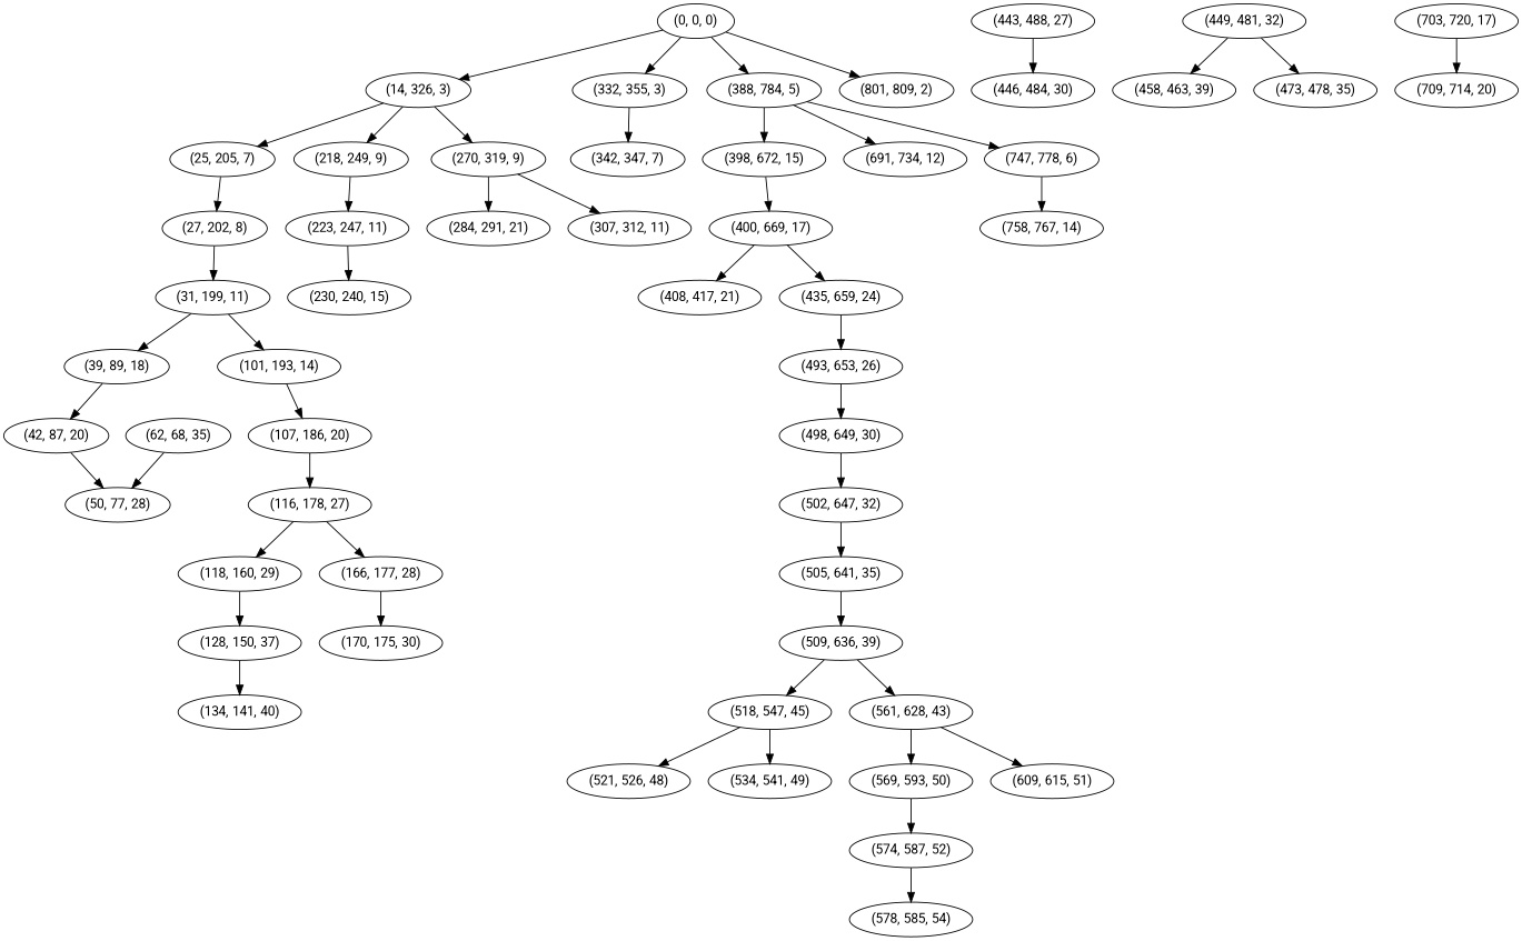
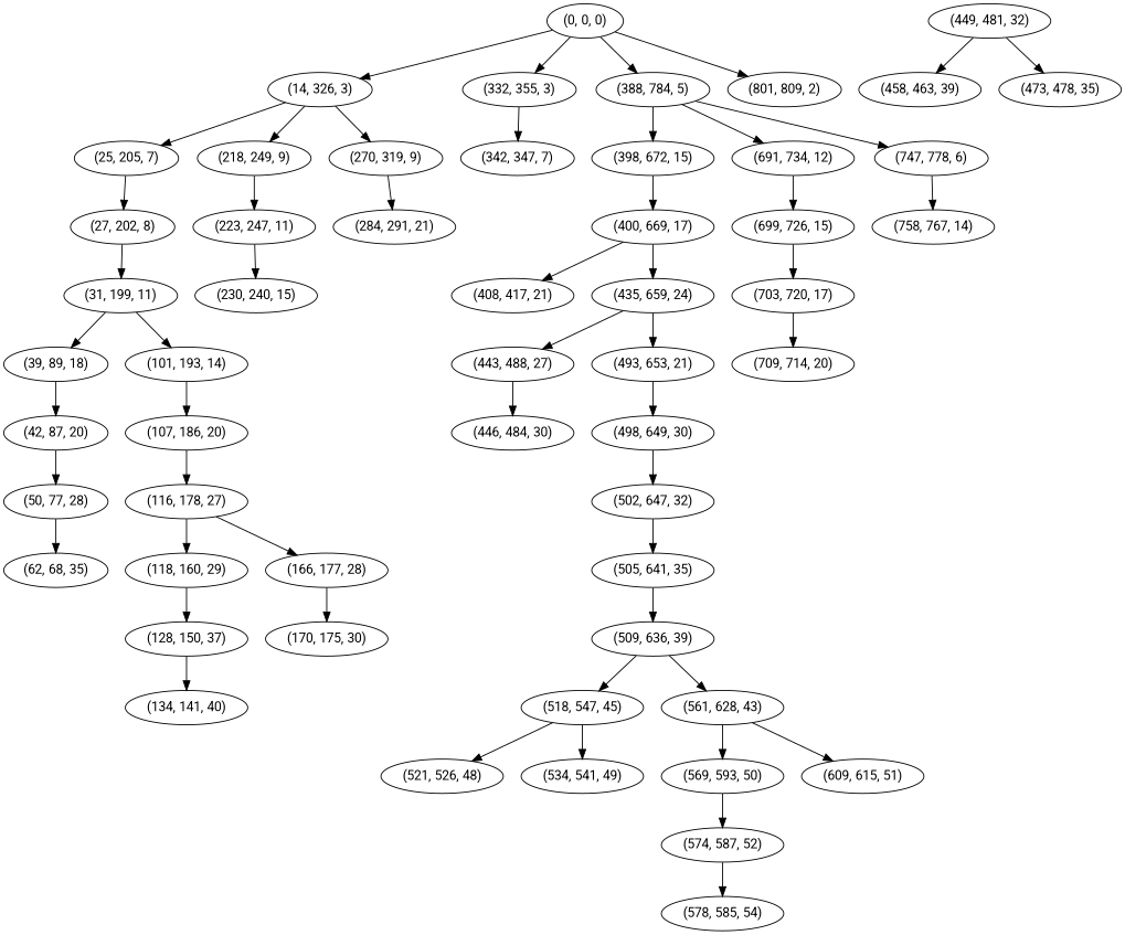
  digraph {
    fontname=Roboto
    node [fontname=Roboto]
    edge [fontname=Roboto]
    "(0, 0, 0)"
    "(14, 326, 3)"
    "(332, 355, 3)"
    "(388, 784, 5)"
    "(801, 809, 2)"
    "(25, 205, 7)"
    "(218, 249, 9)"
    "(270, 319, 9)"
    "(342, 347, 7)"
    "(398, 672, 15)"
    "(691, 734, 12)"
    "(747, 778, 6)"
    "(27, 202, 8)"
    "(223, 247, 11)"
    "(284, 291, 21)"
-   "(307, 312, 11)"
    "(31, 199, 11)"
    "(39, 89, 18)"
    "(101, 193, 14)"
    "(42, 87, 20)"
    "(107, 186, 20)"
    "(50, 77, 28)"
    "(62, 68, 35)"
    "(116, 178, 27)"
    "(118, 160, 29)"
    "(166, 177, 28)"
    "(128, 150, 37)"
    "(170, 175, 30)"
    "(134, 141, 40)"
    "(230, 240, 15)"
    "(400, 669, 17)"
+   "(699, 726, 15)"
    "(758, 767, 14)"
    "(408, 417, 21)"
    "(435, 659, 24)"
    "(443, 488, 27)"
-   "(493, 653, 26)"
+   "(493, 653, 26)" [label="(493, 653, 21)"]
    "(446, 484, 30)"
    "(498, 649, 30)"
    "(449, 481, 32)"
    "(458, 463, 39)"
    "(473, 478, 35)"
    "(502, 647, 32)"
    "(505, 641, 35)"
    "(509, 636, 39)"
    "(518, 547, 45)"
    "(561, 628, 43)"
    "(521, 526, 48)"
    "(534, 541, 49)"
    "(569, 593, 50)"
    "(609, 615, 51)"
    "(574, 587, 52)"
    "(578, 585, 54)"
    "(703, 720, 17)"
    "(709, 714, 20)"
    "(0, 0, 0)" -> "(14, 326, 3)"
    "(0, 0, 0)" -> "(332, 355, 3)"
    "(0, 0, 0)" -> "(388, 784, 5)"
    "(0, 0, 0)" -> "(801, 809, 2)"
    "(14, 326, 3)" -> "(25, 205, 7)"
    "(14, 326, 3)" -> "(218, 249, 9)"
    "(14, 326, 3)" -> "(270, 319, 9)"
    "(332, 355, 3)" -> "(342, 347, 7)"
    "(388, 784, 5)" -> "(398, 672, 15)"
    "(388, 784, 5)" -> "(691, 734, 12)"
    "(388, 784, 5)" -> "(747, 778, 6)"
    "(25, 205, 7)" -> "(27, 202, 8)"
    "(218, 249, 9)" -> "(223, 247, 11)"
    "(270, 319, 9)" -> "(284, 291, 21)"
-   "(270, 319, 9)" -> "(307, 312, 11)"
    "(398, 672, 15)" -> "(400, 669, 17)"
+   "(691, 734, 12)" -> "(699, 726, 15)"
    "(747, 778, 6)" -> "(758, 767, 14)"
    "(27, 202, 8)" -> "(31, 199, 11)"
    "(223, 247, 11)" -> "(230, 240, 15)"
    "(31, 199, 11)" -> "(39, 89, 18)"
    "(31, 199, 11)" -> "(101, 193, 14)"
    "(39, 89, 18)" -> "(42, 87, 20)"
    "(101, 193, 14)" -> "(107, 186, 20)"
    "(42, 87, 20)" -> "(50, 77, 28)"
    "(107, 186, 20)" -> "(116, 178, 27)"
-   "(62, 68, 35)" -> "(50, 77, 28)"
+   "(50, 77, 28)" -> "(62, 68, 35)"
    "(116, 178, 27)" -> "(118, 160, 29)"
    "(116, 178, 27)" -> "(166, 177, 28)"
    "(118, 160, 29)" -> "(128, 150, 37)"
    "(166, 177, 28)" -> "(170, 175, 30)"
    "(128, 150, 37)" -> "(134, 141, 40)"
    "(400, 669, 17)" -> "(408, 417, 21)"
    "(400, 669, 17)" -> "(435, 659, 24)"
+   "(699, 726, 15)" -> "(703, 720, 17)"
+   "(435, 659, 24)" -> "(443, 488, 27)"
    "(435, 659, 24)" -> "(493, 653, 26)"
    "(443, 488, 27)" -> "(446, 484, 30)"
    "(493, 653, 26)" -> "(498, 649, 30)"
    "(498, 649, 30)" -> "(502, 647, 32)"
    "(449, 481, 32)" -> "(458, 463, 39)"
    "(449, 481, 32)" -> "(473, 478, 35)"
    "(502, 647, 32)" -> "(505, 641, 35)"
    "(505, 641, 35)" -> "(509, 636, 39)"
    "(509, 636, 39)" -> "(518, 547, 45)"
    "(509, 636, 39)" -> "(561, 628, 43)"
    "(518, 547, 45)" -> "(521, 526, 48)"
    "(518, 547, 45)" -> "(534, 541, 49)"
    "(561, 628, 43)" -> "(569, 593, 50)"
    "(561, 628, 43)" -> "(609, 615, 51)"
    "(569, 593, 50)" -> "(574, 587, 52)"
    "(574, 587, 52)" -> "(578, 585, 54)"
    "(703, 720, 17)" -> "(709, 714, 20)"
  }
